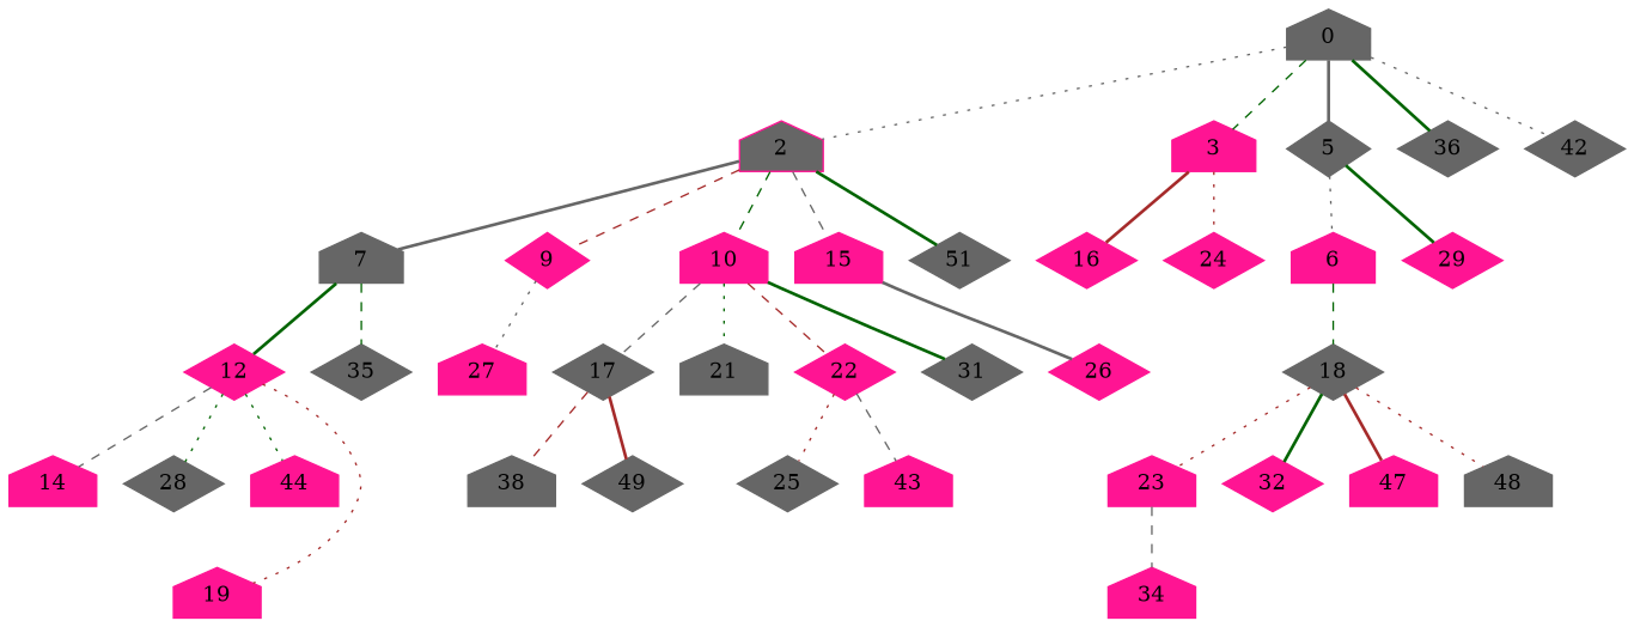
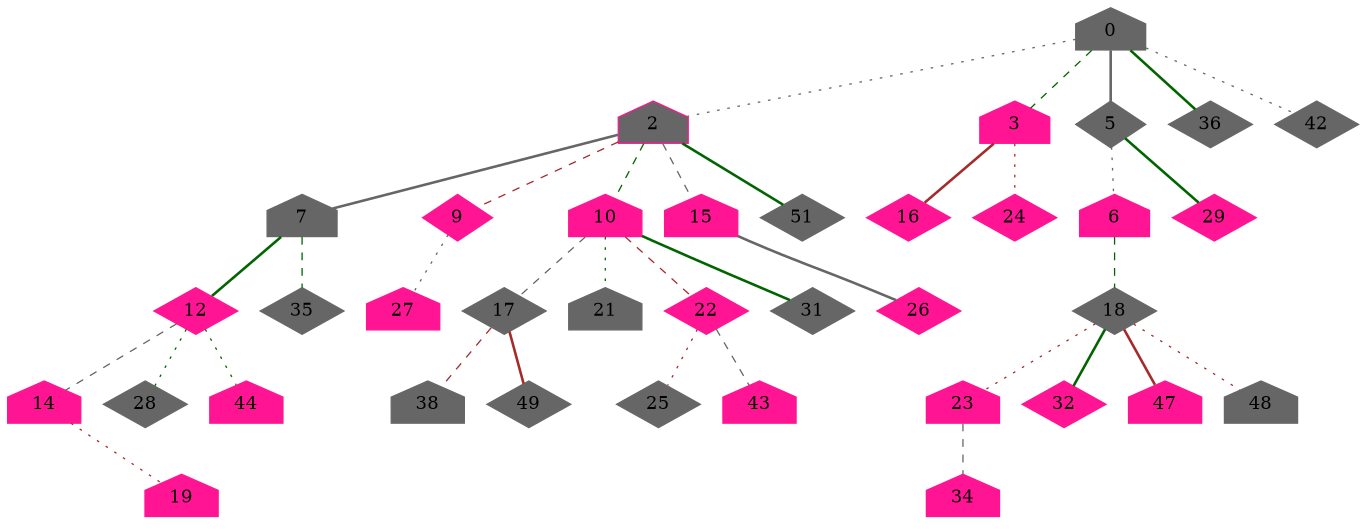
  graph {
    node [color=deeppink shape=diamond style=filled]
    edge [color=darkgreen style=dotted]
    n1 [color=gray40 label=0 shape=house super="+37"]
    2 [fillcolor=gray40 shape=house super="+4"]
    3 [shape=house super="+30"]
    5 [color=gray40 super="+40"]
    36 [color=gray40]
    42 [color=gray40]
    7 [color=gray40 shape=house super="+8"]
    9
    10 [shape=house super="+11"]
    15 [shape=house super="+20"]
    51 [color=gray40]
    16
    24
    6 [shape=house]
    29
    12 [super="+13"]
    35 [color=gray40]
    27 [shape=house super="+46"]
    17 [color=gray40 super="+39"]
    21 [color=gray40 shape=house]
    22 [super="+41"]
    31 [color=gray40]
    26
    18 [color=gray40 super="+45"]
    23 [shape=house]
    32
    47 [shape=house]
    48 [color=gray40 shape=house]
    14 [shape=house super="+33"]
    28 [color=gray40]
    44 [shape=house]
    38 [color=gray40 shape=house super="+50"]
    49 [color=gray40]
    25 [color=gray40]
    43 [shape=house]
    19 [shape=house]
    34 [shape=house]
    n1 -- 2 [color=gray40]
    n1 -- 3 [style=dashed]
    n1 -- 5 [color=gray40 style=bold]
    n1 -- 36 [style=bold]
    n1 -- 42 [color=gray40]
    2 -- 7 [color=gray40 style=bold]
    2 -- 9 [color=brown style=dashed]
    2 -- 10 [style=dashed]
    2 -- 15 [color=gray40 style=dashed]
    2 -- 51 [style=bold]
    3 -- 16 [color=brown style=bold]
    3 -- 24 [color=brown]
    5 -- 6 [color=gray40]
    5 -- 29 [style=bold]
    7 -- 12 [style=bold]
    7 -- 35 [style=dashed]
    9 -- 27 [color=gray40]
    10 -- 17 [color=gray40 style=dashed]
    10 -- 21
    10 -- 22 [color=brown style=dashed]
    10 -- 31 [style=bold]
    15 -- 26 [color=gray40 style=bold]
    6 -- 18 [style=dashed]
    12 -- 14 [color=gray40 style=dashed]
    12 -- 28
    12 -- 44
    17 -- 38 [color=brown style=dashed]
    17 -- 49 [color=brown style=bold]
    22 -- 25 [color=brown]
    22 -- 43 [color=gray40 style=dashed]
    18 -- 23 [color=brown]
    18 -- 32 [style=bold]
    18 -- 47 [color=brown style=bold]
    18 -- 48 [color=brown]
    23 -- 34 [color=gray40 style=dashed]
-   12 -- 19 [color=brown]
+   14 -- 19 [color=brown]
  }
